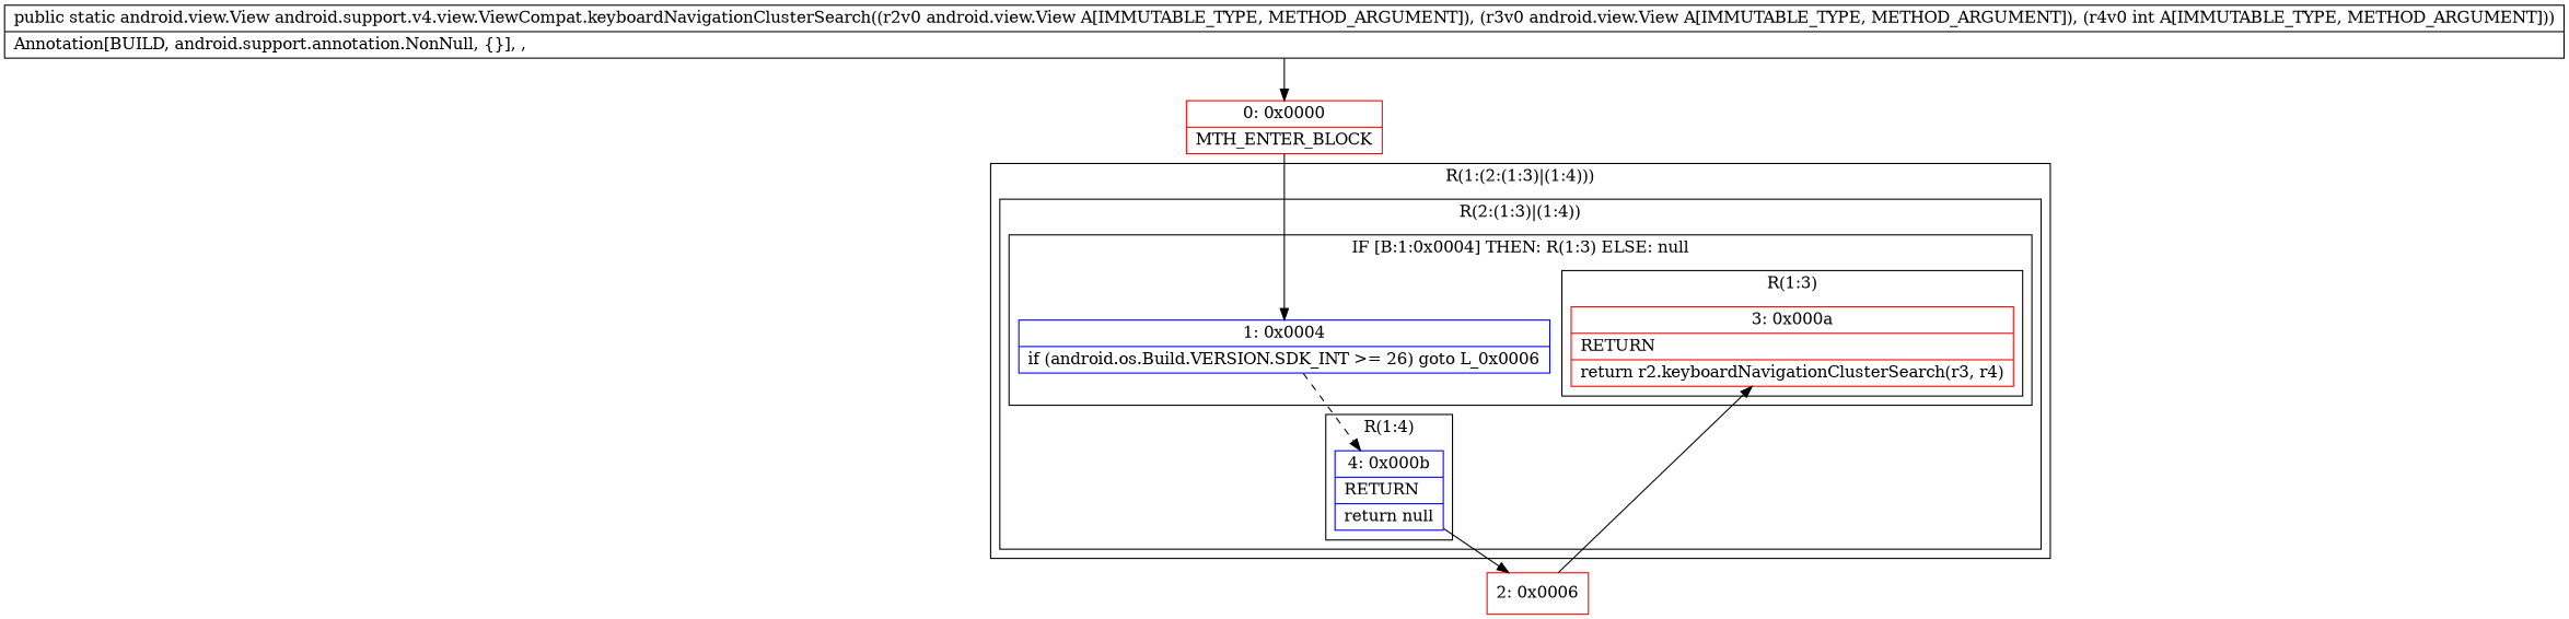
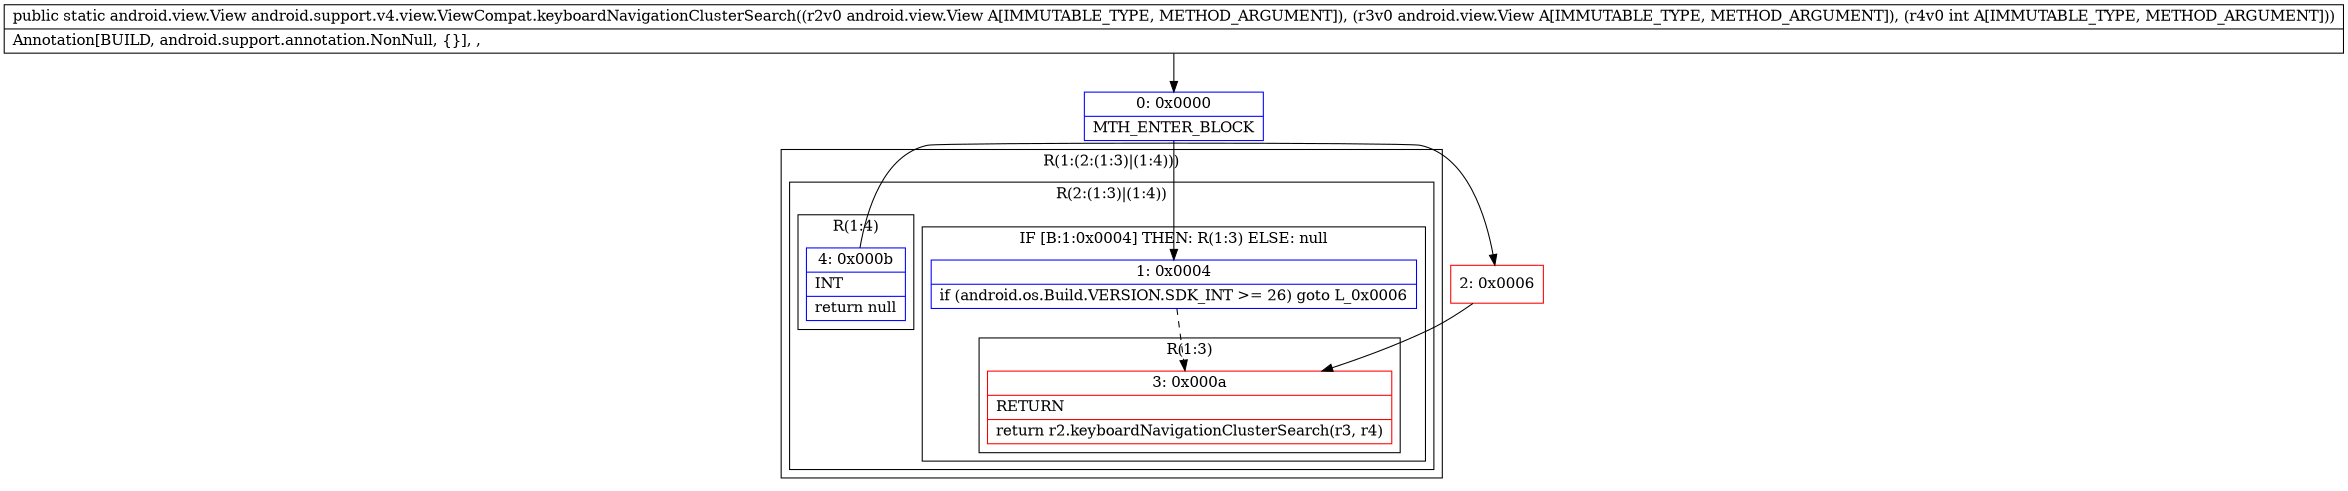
  digraph {
    node [color=red shape=record]
    n1 [label="{3\:\ 0x000a|RETURN\l|return r2.keyboardNavigationClusterSearch(r3, r4)\l}"]
    n2 [color=blue label="{1\:\ 0x0004|if (android.os.Build.VERSION.SDK_INT \>= 26) goto L_0x0006\l}"]
-   n3 [color=blue label="{4\:\ 0x000b|RETURN\l|return null\l}"]
+   n3 [color=blue label="{4\:\ 0x000b|INT\l|return null\l}"]
    n4 [label="{2\:\ 0x0006}"]
-   n5 [label="{0\:\ 0x0000|MTH_ENTER_BLOCK\l}"]
+   n5 [color=blue label="{0\:\ 0x0000|MTH_ENTER_BLOCK\l}"]
    n6 [label="{public static android.view.View android.support.v4.view.ViewCompat.keyboardNavigationClusterSearch((r2v0 android.view.View A[IMMUTABLE_TYPE, METHOD_ARGUMENT]), (r3v0 android.view.View A[IMMUTABLE_TYPE, METHOD_ARGUMENT]), (r4v0 int A[IMMUTABLE_TYPE, METHOD_ARGUMENT]))  | Annotation[BUILD, android.support.annotation.NonNull, \{\}], , \l}" color=""]
    subgraph cluster_1 {
      label="R(1:(2:(1:3)|(1:4)))"
      subgraph cluster_2 {
        label="R(2:(1:3)|(1:4))"
        subgraph cluster_3 {
          label="IF [B:1:0x0004] THEN: R(1:3) ELSE: null"
          n2
          subgraph cluster_4 {
            label="R(1:3)"
            n1
          }
        }
        subgraph cluster_5 {
          label="R(1:4)"
          n3
        }
      }
    }
-   n2 -> n3 [style=dashed]
+   n2 -> n1 [style=dashed]
    n3 -> n4
    n4 -> n1
    n5 -> n2
    n6 -> n5
  }
